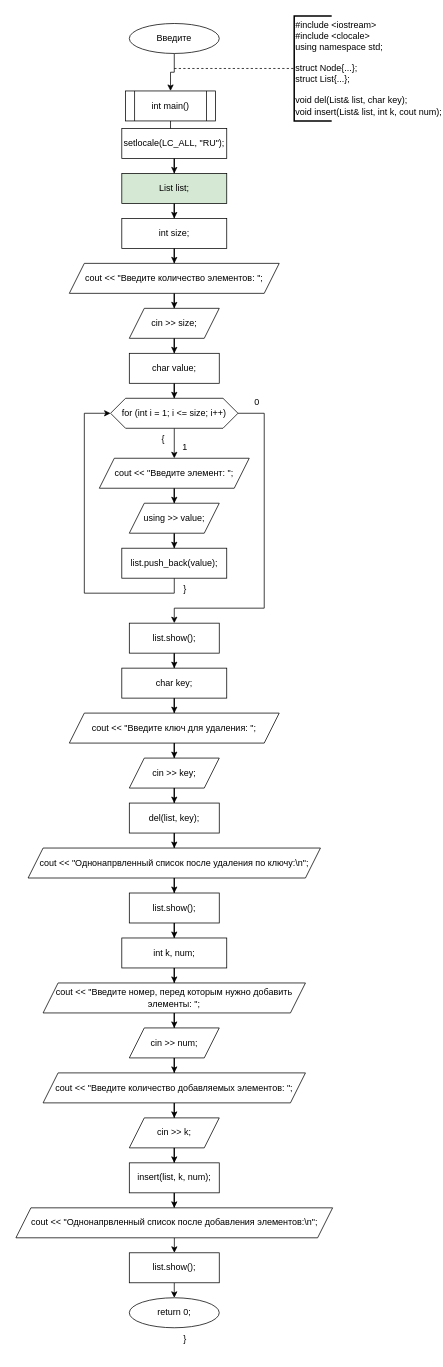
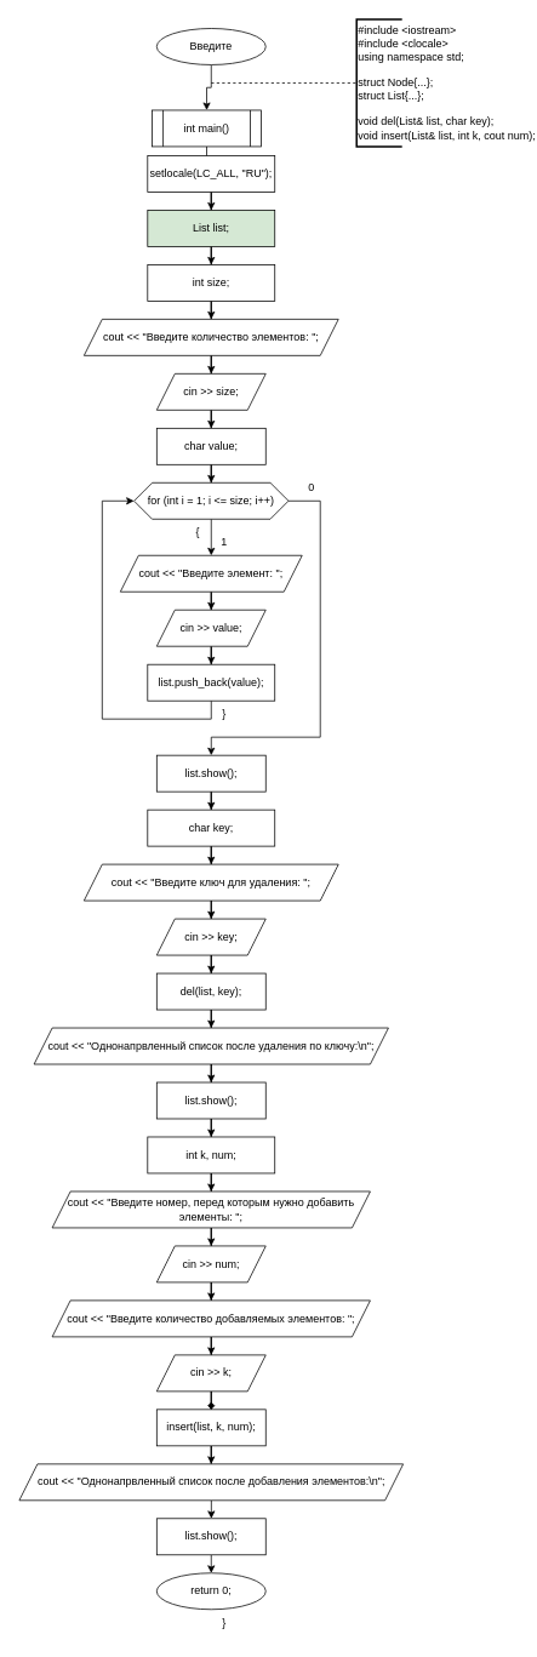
  <mxCell id="0" />
  <mxCell id="1" parent="0" />
  <mxCell id="2" value="" style="edgeStyle=orthogonalEdgeStyle;rounded=0;orthogonalLoop=1;jettySize=auto;html=1;" edge="1" parent="1" source="3" target="5"><mxGeometry relative="1" as="geometry" /></mxCell>
  <mxCell id="3" value="Введите" style="ellipse;whiteSpace=wrap;html=1;" vertex="1" parent="1"><mxGeometry x="172" y="30" width="120" height="40" as="geometry" /></mxCell>
  <mxCell id="4" value="" style="edgeStyle=orthogonalEdgeStyle;rounded=0;orthogonalLoop=1;jettySize=auto;html=1;" edge="1" parent="1" source="5" target="9"><mxGeometry relative="1" as="geometry" /></mxCell>
  <mxCell id="5" value="int main()" style="shape=process;whiteSpace=wrap;html=1;backgroundOutline=1;" vertex="1" parent="1"><mxGeometry x="167" y="120" width="120" height="40" as="geometry" /></mxCell>
  <mxCell id="6" value="" style="endArrow=none;dashed=1;html=1;rounded=0;" edge="1" parent="1" target="7"><mxGeometry width="50" height="50" relative="1" as="geometry"><mxPoint x="232" y="90" as="sourcePoint" /><mxPoint x="392" y="90" as="targetPoint" /></mxGeometry></mxCell>
  <mxCell id="7" value="&lt;div&gt;#include &amp;lt;iostream&amp;gt;&lt;/div&gt;&lt;div&gt;#include &amp;lt;clocale&amp;gt;&lt;/div&gt;&lt;div&gt;using namespace std;&lt;/div&gt;&lt;div&gt;&lt;br&gt;&lt;/div&gt;&lt;div&gt;struct Node{...};&lt;/div&gt;&lt;div&gt;struct List{...};&lt;/div&gt;&lt;div&gt;&lt;br&gt;&lt;/div&gt;&lt;div&gt;&lt;div&gt;void del(List&amp;amp; list, char key);&lt;/div&gt;&lt;div&gt;void insert(List&amp;amp; list, int k, cout num);&lt;/div&gt;&lt;/div&gt;" style="strokeWidth=2;html=1;shape=mxgraph.flowchart.annotation_1;align=left;pointerEvents=1;" vertex="1" parent="1"><mxGeometry x="392" y="20" width="50" height="140" as="geometry" /></mxCell>
  <mxCell id="8" value="" style="edgeStyle=orthogonalEdgeStyle;rounded=0;orthogonalLoop=1;jettySize=auto;html=1;" edge="1" parent="1" source="9" target="11"><mxGeometry relative="1" as="geometry" /></mxCell>
  <mxCell id="9" value="setlocale(LC_ALL, &quot;RU&quot;);" style="whiteSpace=wrap;html=1;" vertex="1" parent="1"><mxGeometry x="162" y="170" width="140" height="40" as="geometry" /></mxCell>
  <mxCell id="10" value="" style="edgeStyle=orthogonalEdgeStyle;rounded=0;orthogonalLoop=1;jettySize=auto;html=1;" edge="1" parent="1" source="11" target="13"><mxGeometry relative="1" as="geometry" /></mxCell>
  <mxCell id="11" value="List list;" style="whiteSpace=wrap;html=1;fillColor=#d5e8d4;" vertex="1" parent="1"><mxGeometry x="162" y="230" width="140" height="40" as="geometry" /></mxCell>
  <mxCell id="12" value="" style="edgeStyle=orthogonalEdgeStyle;rounded=0;orthogonalLoop=1;jettySize=auto;html=1;" edge="1" parent="1" source="13" target="15"><mxGeometry relative="1" as="geometry" /></mxCell>
  <mxCell id="13" value="int size;" style="whiteSpace=wrap;html=1;" vertex="1" parent="1"><mxGeometry x="162" y="290" width="140" height="40" as="geometry" /></mxCell>
  <mxCell id="14" value="" style="edgeStyle=orthogonalEdgeStyle;rounded=0;orthogonalLoop=1;jettySize=auto;html=1;" edge="1" parent="1" source="15" target="17"><mxGeometry relative="1" as="geometry" /></mxCell>
  <mxCell id="15" value="cout &lt;&lt; &quot;Введите количество элементов: &quot;;" style="shape=parallelogram;perimeter=parallelogramPerimeter;whiteSpace=wrap;html=1;fixedSize=1;" vertex="1" parent="1"><mxGeometry x="92" y="350" width="280" height="40" as="geometry" /></mxCell>
  <mxCell id="16" value="" style="edgeStyle=orthogonalEdgeStyle;rounded=0;orthogonalLoop=1;jettySize=auto;html=1;" edge="1" parent="1" source="17" target="19"><mxGeometry relative="1" as="geometry" /></mxCell>
  <mxCell id="17" value="cin &amp;gt;&amp;gt; size;" style="shape=parallelogram;perimeter=parallelogramPerimeter;whiteSpace=wrap;html=1;fixedSize=1;" vertex="1" parent="1"><mxGeometry x="172" y="410" width="120" height="40" as="geometry" /></mxCell>
  <mxCell id="18" value="" style="edgeStyle=orthogonalEdgeStyle;rounded=0;orthogonalLoop=1;jettySize=auto;html=1;" edge="1" parent="1" source="19" target="22"><mxGeometry relative="1" as="geometry" /></mxCell>
  <mxCell id="19" value="char value;" style="whiteSpace=wrap;html=1;" vertex="1" parent="1"><mxGeometry x="172" y="470" width="120" height="40" as="geometry" /></mxCell>
  <mxCell id="20" value="" style="edgeStyle=orthogonalEdgeStyle;rounded=0;orthogonalLoop=1;jettySize=auto;html=1;" edge="1" parent="1" source="22" target="24"><mxGeometry relative="1" as="geometry" /></mxCell>
  <mxCell id="21" style="edgeStyle=orthogonalEdgeStyle;rounded=0;orthogonalLoop=1;jettySize=auto;html=1;entryX=0.5;entryY=0;entryDx=0;entryDy=0;" edge="1" parent="1" source="22" target="34"><mxGeometry relative="1" as="geometry"><mxPoint x="232" y="830" as="targetPoint" /><Array as="points"><mxPoint x="352" y="550" /><mxPoint x="352" y="810" /><mxPoint x="232" y="810" /></Array></mxGeometry></mxCell>
  <mxCell id="22" value="for (int i = 1; i &amp;lt;= size; i++)" style="shape=hexagon;perimeter=hexagonPerimeter2;whiteSpace=wrap;html=1;fixedSize=1;" vertex="1" parent="1"><mxGeometry x="147" y="530" width="170" height="40" as="geometry" /></mxCell>
  <mxCell id="23" value="" style="edgeStyle=orthogonalEdgeStyle;rounded=0;orthogonalLoop=1;jettySize=auto;html=1;" edge="1" parent="1" source="24" target="28"><mxGeometry relative="1" as="geometry" /></mxCell>
  <mxCell id="24" value="cout &amp;lt;&amp;lt; &quot;Введите элемент: &quot;;" style="shape=parallelogram;perimeter=parallelogramPerimeter;whiteSpace=wrap;html=1;fixedSize=1;" vertex="1" parent="1"><mxGeometry x="132" y="610" width="200" height="40" as="geometry" /></mxCell>
  <mxCell id="25" value="{" style="text;html=1;align=center;verticalAlign=middle;resizable=0;points=[];autosize=1;strokeColor=none;fillColor=none;" vertex="1" parent="1"><mxGeometry x="202" y="570" width="30" height="30" as="geometry" /></mxCell>
  <mxCell id="26" value="1" style="text;html=1;align=center;verticalAlign=middle;resizable=0;points=[];autosize=1;strokeColor=none;fillColor=none;" vertex="1" parent="1"><mxGeometry x="231" y="580" width="30" height="30" as="geometry" /></mxCell>
  <mxCell id="27" value="" style="edgeStyle=orthogonalEdgeStyle;rounded=0;orthogonalLoop=1;jettySize=auto;html=1;" edge="1" parent="1" source="28" target="30"><mxGeometry relative="1" as="geometry" /></mxCell>
- <mxCell id="28" value="using &amp;gt;&amp;gt; value;" style="shape=parallelogram;perimeter=parallelogramPerimeter;whiteSpace=wrap;html=1;fixedSize=1;" vertex="1" parent="1"><mxGeometry x="172" y="670" width="120" height="40" as="geometry" /></mxCell>
+ <mxCell id="28" value="cin &amp;gt;&amp;gt; value;" style="shape=parallelogram;perimeter=parallelogramPerimeter;whiteSpace=wrap;html=1;fixedSize=1;" vertex="1" parent="1"><mxGeometry x="172" y="670" width="120" height="40" as="geometry" /></mxCell>
  <mxCell id="29" style="edgeStyle=orthogonalEdgeStyle;rounded=0;orthogonalLoop=1;jettySize=auto;html=1;entryX=0;entryY=0.5;entryDx=0;entryDy=0;" edge="1" parent="1" source="30" target="22"><mxGeometry relative="1" as="geometry"><Array as="points"><mxPoint x="232" y="790" /><mxPoint x="112" y="790" /><mxPoint x="112" y="550" /></Array></mxGeometry></mxCell>
  <mxCell id="30" value="list.push_back(value);" style="whiteSpace=wrap;html=1;" vertex="1" parent="1"><mxGeometry x="162" y="730" width="140" height="40" as="geometry" /></mxCell>
  <mxCell id="31" value="}" style="text;html=1;align=center;verticalAlign=middle;resizable=0;points=[];autosize=1;strokeColor=none;fillColor=none;" vertex="1" parent="1"><mxGeometry x="231" y="770" width="30" height="30" as="geometry" /></mxCell>
  <mxCell id="32" value="0" style="text;html=1;align=center;verticalAlign=middle;resizable=0;points=[];autosize=1;strokeColor=none;fillColor=none;" vertex="1" parent="1"><mxGeometry x="327" y="520" width="30" height="30" as="geometry" /></mxCell>
  <mxCell id="33" style="edgeStyle=orthogonalEdgeStyle;rounded=0;orthogonalLoop=1;jettySize=auto;html=1;entryX=0.5;entryY=0;entryDx=0;entryDy=0;" edge="1" parent="1" source="34" target="36"><mxGeometry relative="1" as="geometry" /></mxCell>
  <mxCell id="34" value="list.show();" style="rounded=0;whiteSpace=wrap;html=1;" vertex="1" parent="1"><mxGeometry x="172" y="830" width="120" height="40" as="geometry" /></mxCell>
  <mxCell id="35" value="" style="edgeStyle=orthogonalEdgeStyle;rounded=0;orthogonalLoop=1;jettySize=auto;html=1;" edge="1" parent="1" source="36" target="38"><mxGeometry relative="1" as="geometry" /></mxCell>
  <mxCell id="36" value="char key;" style="whiteSpace=wrap;html=1;" vertex="1" parent="1"><mxGeometry x="162" y="890" width="140" height="40" as="geometry" /></mxCell>
  <mxCell id="37" value="" style="edgeStyle=orthogonalEdgeStyle;rounded=0;orthogonalLoop=1;jettySize=auto;html=1;" edge="1" parent="1" source="38" target="40"><mxGeometry relative="1" as="geometry" /></mxCell>
  <mxCell id="38" value="cout &amp;lt;&amp;lt; &quot;Введите ключ для удаления: &quot;;" style="shape=parallelogram;perimeter=parallelogramPerimeter;whiteSpace=wrap;html=1;fixedSize=1;" vertex="1" parent="1"><mxGeometry x="92" y="950" width="280" height="40" as="geometry" /></mxCell>
  <mxCell id="39" value="" style="edgeStyle=orthogonalEdgeStyle;rounded=0;orthogonalLoop=1;jettySize=auto;html=1;" edge="1" parent="1" source="40" target="42"><mxGeometry relative="1" as="geometry" /></mxCell>
  <mxCell id="40" value="cin &amp;gt;&amp;gt; key;" style="shape=parallelogram;perimeter=parallelogramPerimeter;whiteSpace=wrap;html=1;fixedSize=1;" vertex="1" parent="1"><mxGeometry x="172" y="1010" width="120" height="40" as="geometry" /></mxCell>
  <mxCell id="41" value="" style="edgeStyle=orthogonalEdgeStyle;rounded=0;orthogonalLoop=1;jettySize=auto;html=1;" edge="1" parent="1" source="42" target="44"><mxGeometry relative="1" as="geometry" /></mxCell>
  <mxCell id="42" value="del(list, key);" style="whiteSpace=wrap;html=1;" vertex="1" parent="1"><mxGeometry x="172" y="1070" width="120" height="40" as="geometry" /></mxCell>
  <mxCell id="43" value="" style="edgeStyle=orthogonalEdgeStyle;rounded=0;orthogonalLoop=1;jettySize=auto;html=1;" edge="1" parent="1" source="44" target="46"><mxGeometry relative="1" as="geometry" /></mxCell>
  <mxCell id="44" value="cout &amp;lt;&amp;lt; &quot;Однонапрвленный список после удаления по ключу:\n&quot;;" style="shape=parallelogram;perimeter=parallelogramPerimeter;whiteSpace=wrap;html=1;fixedSize=1;" vertex="1" parent="1"><mxGeometry x="37" y="1130" width="390" height="40" as="geometry" /></mxCell>
  <mxCell id="45" style="edgeStyle=orthogonalEdgeStyle;rounded=0;orthogonalLoop=1;jettySize=auto;html=1;entryX=0.5;entryY=0;entryDx=0;entryDy=0;" edge="1" parent="1" source="46" target="48"><mxGeometry relative="1" as="geometry" /></mxCell>
  <mxCell id="46" value="list.show();" style="whiteSpace=wrap;html=1;" vertex="1" parent="1"><mxGeometry x="172" y="1190" width="120" height="40" as="geometry" /></mxCell>
  <mxCell id="47" value="" style="edgeStyle=orthogonalEdgeStyle;rounded=0;orthogonalLoop=1;jettySize=auto;html=1;" edge="1" parent="1" source="48" target="50"><mxGeometry relative="1" as="geometry" /></mxCell>
  <mxCell id="48" value="int k, num;" style="whiteSpace=wrap;html=1;" vertex="1" parent="1"><mxGeometry x="162" y="1250" width="140" height="40" as="geometry" /></mxCell>
  <mxCell id="49" value="" style="edgeStyle=orthogonalEdgeStyle;rounded=0;orthogonalLoop=1;jettySize=auto;html=1;" edge="1" parent="1" source="50" target="52"><mxGeometry relative="1" as="geometry" /></mxCell>
  <mxCell id="50" value="cout &amp;lt;&amp;lt; &quot;Введите номер, перед которым нужно добавить элементы: &quot;;" style="shape=parallelogram;perimeter=parallelogramPerimeter;whiteSpace=wrap;html=1;fixedSize=1;" vertex="1" parent="1"><mxGeometry x="57" y="1310" width="350" height="40" as="geometry" /></mxCell>
  <mxCell id="51" style="edgeStyle=orthogonalEdgeStyle;rounded=0;orthogonalLoop=1;jettySize=auto;html=1;entryX=0.5;entryY=0;entryDx=0;entryDy=0;" edge="1" parent="1" source="52" target="54"><mxGeometry relative="1" as="geometry" /></mxCell>
  <mxCell id="52" value="cin &amp;gt;&amp;gt; num;" style="shape=parallelogram;perimeter=parallelogramPerimeter;whiteSpace=wrap;html=1;fixedSize=1;" vertex="1" parent="1"><mxGeometry x="172" y="1370" width="120" height="40" as="geometry" /></mxCell>
  <mxCell id="53" value="" style="edgeStyle=orthogonalEdgeStyle;rounded=0;orthogonalLoop=1;jettySize=auto;html=1;" edge="1" parent="1" source="54" target="56"><mxGeometry relative="1" as="geometry" /></mxCell>
  <mxCell id="54" value="cout &amp;lt;&amp;lt; &quot;Введите количество добавляемых элементов: &quot;;" style="shape=parallelogram;perimeter=parallelogramPerimeter;whiteSpace=wrap;html=1;fixedSize=1;" vertex="1" parent="1"><mxGeometry x="57" y="1430" width="350" height="40" as="geometry" /></mxCell>
- <mxCell id="55" style="edgeStyle=orthogonalEdgeStyle;rounded=0;orthogonalLoop=1;jettySize=auto;html=1;entryX=0.5;entryY=0;entryDx=0;entryDy=0;" edge="1" parent="1" source="56" target="58"><mxGeometry relative="1" as="geometry" /></mxCell>
+ <mxCell id="55" style="edgeStyle=orthogonalEdgeStyle;rounded=0;orthogonalLoop=1;jettySize=auto;html=1;entryX=0.5;entryY=0;entryDx=0;entryDy=0;endArrow=diamond;" edge="1" parent="1" source="56" target="58"><mxGeometry relative="1" as="geometry" /></mxCell>
  <mxCell id="56" value="cin &amp;gt;&amp;gt; k;" style="shape=parallelogram;perimeter=parallelogramPerimeter;whiteSpace=wrap;html=1;fixedSize=1;" vertex="1" parent="1"><mxGeometry x="172" y="1490" width="120" height="40" as="geometry" /></mxCell>
  <mxCell id="57" value="" style="edgeStyle=orthogonalEdgeStyle;rounded=0;orthogonalLoop=1;jettySize=auto;html=1;entryX=0.5;entryY=0;entryDx=0;entryDy=0;" edge="1" parent="1" source="58" target="60"><mxGeometry relative="1" as="geometry" /></mxCell>
  <mxCell id="58" value="insert(list, k, num);" style="whiteSpace=wrap;html=1;" vertex="1" parent="1"><mxGeometry x="172" y="1550" width="120" height="40" as="geometry" /></mxCell>
  <mxCell id="59" value="" style="edgeStyle=orthogonalEdgeStyle;rounded=0;orthogonalLoop=1;jettySize=auto;html=1;" edge="1" parent="1" source="60" target="62"><mxGeometry relative="1" as="geometry" /></mxCell>
  <mxCell id="60" value="cout &amp;lt;&amp;lt; &quot;Однонапрвленный список после добавления элементов:\n&quot;;" style="shape=parallelogram;perimeter=parallelogramPerimeter;whiteSpace=wrap;html=1;fixedSize=1;" vertex="1" parent="1"><mxGeometry x="20.75" y="1610" width="422.5" height="40" as="geometry" /></mxCell>
  <mxCell id="61" style="edgeStyle=orthogonalEdgeStyle;rounded=0;orthogonalLoop=1;jettySize=auto;html=1;" edge="1" parent="1" source="62"><mxGeometry relative="1" as="geometry"><mxPoint x="232" y="1730" as="targetPoint" /></mxGeometry></mxCell>
  <mxCell id="62" value="list.show();" style="whiteSpace=wrap;html=1;" vertex="1" parent="1"><mxGeometry x="172" y="1670" width="120" height="40" as="geometry" /></mxCell>
  <mxCell id="63" value="return 0;" style="ellipse;whiteSpace=wrap;html=1;" vertex="1" parent="1"><mxGeometry x="172" y="1730" width="120" height="40" as="geometry" /></mxCell>
  <mxCell id="64" value="}" style="text;html=1;align=center;verticalAlign=middle;resizable=0;points=[];autosize=1;strokeColor=none;fillColor=none;" vertex="1" parent="1"><mxGeometry x="231" y="1770" width="30" height="30" as="geometry" /></mxCell>
